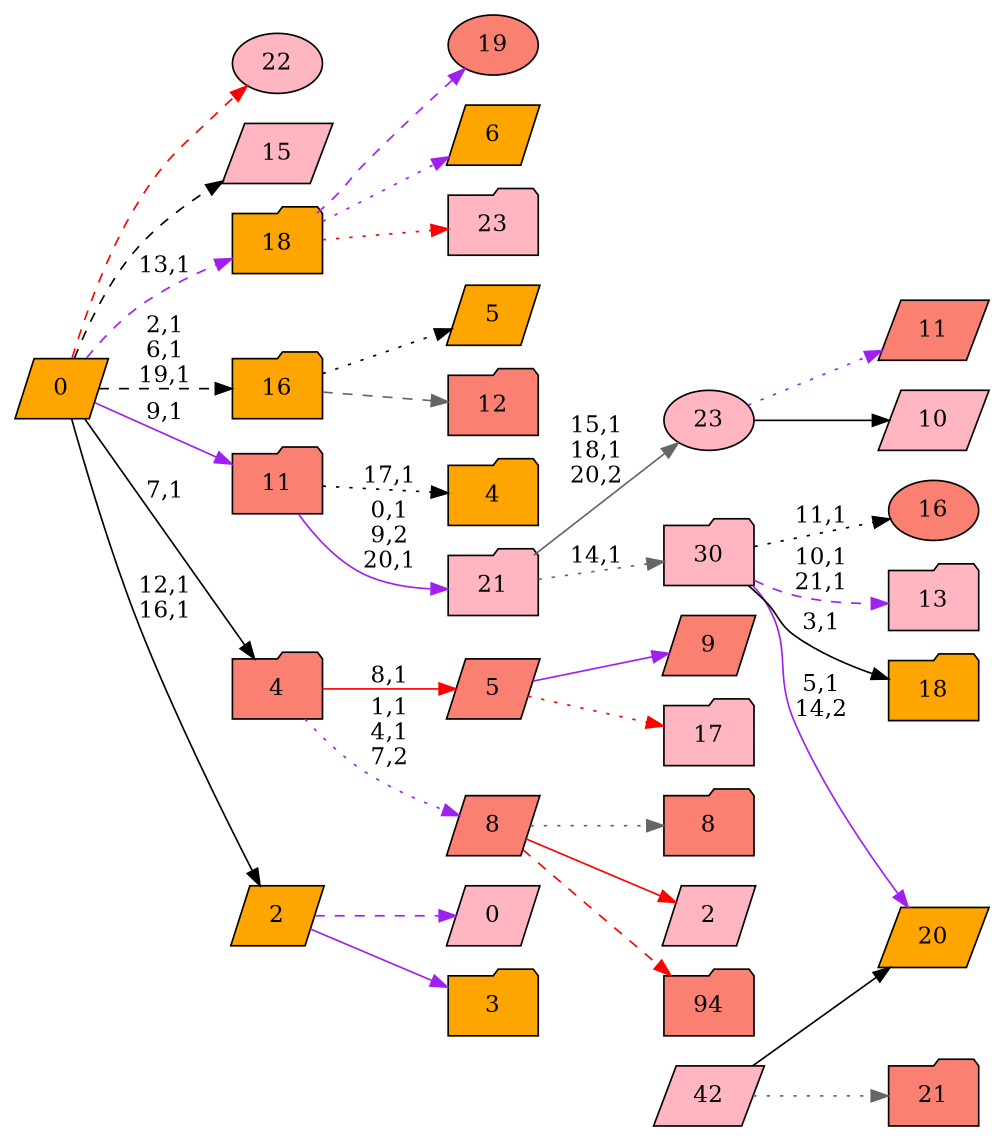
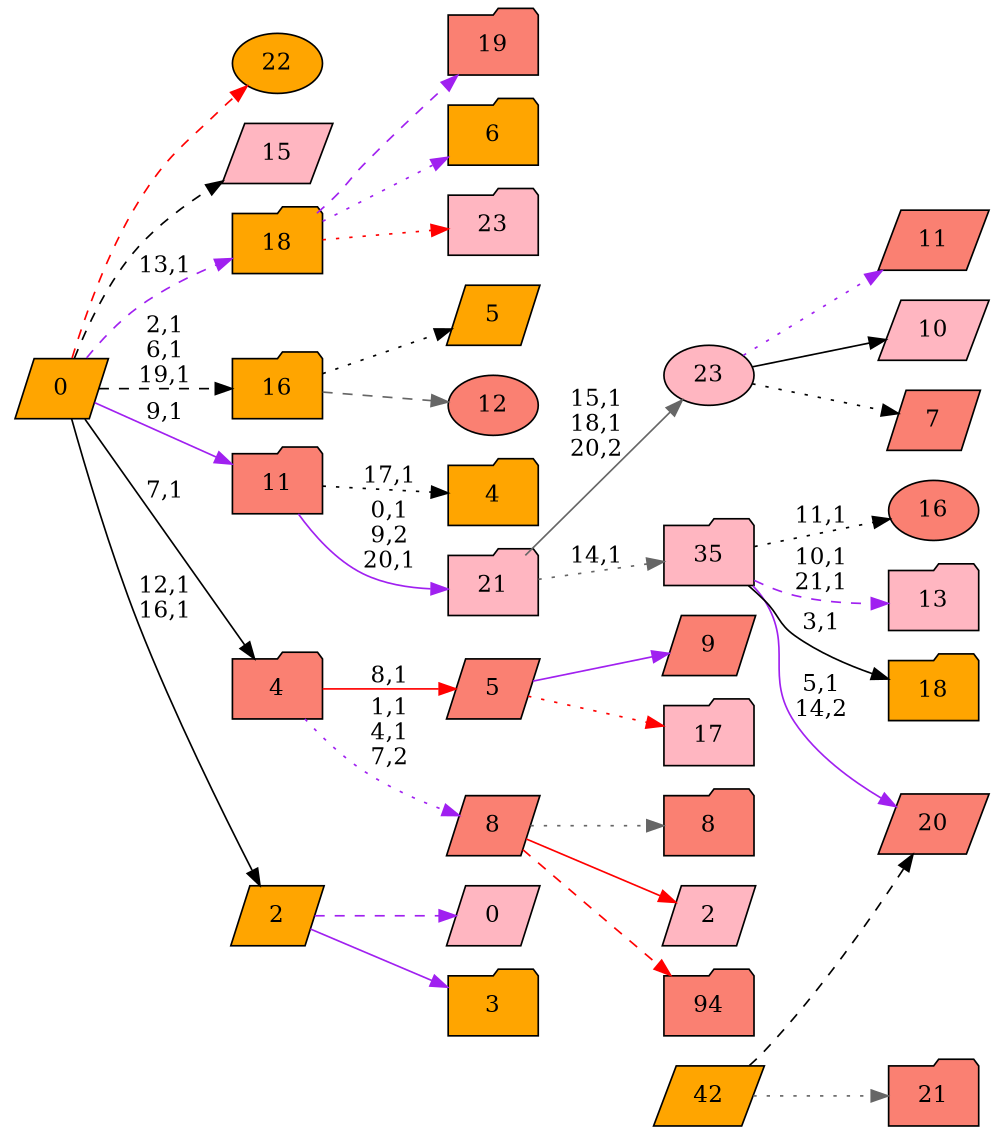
  digraph {
    rankdir=LR
    node [fillcolor=salmon shape=folder style=filled]
    edge [color=purple style=dotted]
    n1 [fillcolor=lightpink label=23]
-   n2 [fillcolor=lightpink label=22 shape=ellipse]
+   n2 [fillcolor=orange label=22 shape=ellipse]
    n3 [label=21]
-   n4 [fillcolor=orange label=20 shape=parallelogram]
-   42 [fillcolor=lightpink shape=parallelogram]
-   n6 [label=19 shape=ellipse]
+   n4 [label=20 shape=parallelogram]
+   42 [fillcolor=orange shape=parallelogram]
+   n6 [label=19]
    n7 [fillcolor=orange label=18]
    n8 [fillcolor=lightpink label=17]
    n9 [label=16 shape=ellipse]
    n10 [fillcolor=lightpink label=15 shape=parallelogram]
    n11 [label=94]
    n12 [fillcolor=lightpink label=13]
-   30 [fillcolor=lightpink]
-   n14 [label=12]
+   30 [fillcolor=lightpink label=35]
+   n14 [label=12 shape=ellipse]
    n15 [label=11 shape=parallelogram]
    n16 [fillcolor=lightpink label=10 shape=parallelogram]
    n17 [label=9 shape=parallelogram]
    n18 [label=8]
+   n19 [label=7 shape=parallelogram]
    23 [fillcolor=lightpink shape=ellipse]
    21 [fillcolor=lightpink]
-   n22 [fillcolor=orange label=6 shape=parallelogram]
+   n22 [fillcolor=orange label=6]
    18 [fillcolor=orange]
    n24 [fillcolor=orange label=5 shape=parallelogram]
    16 [fillcolor=orange]
    n26 [fillcolor=orange label=4]
    11
    n28 [fillcolor=orange label=3]
    n29 [fillcolor=lightpink label=2 shape=parallelogram]
    8 [shape=parallelogram]
    5 [shape=parallelogram]
    4
    n33 [fillcolor=lightpink label=0 shape=parallelogram]
    2 [fillcolor=orange shape=parallelogram]
    0 [fillcolor=orange shape=parallelogram]
    42 -> n3 [color=gray40]
-   42 -> n4 [color=black style=solid]
+   42 -> n4 [color=black style=dashed]
    30 -> n4 [label="5,1\n14,2" style=solid]
    30 -> n7 [color=black label="3,1" style=solid]
    30 -> n9 [color=black label="11,1"]
    30 -> n12 [label="10,1\n21,1" style=dashed]
    23 -> n15
    23 -> n16 [color=black style=solid]
+   23 -> n19 [color=black]
    21 -> 30 [color=gray40 label="14,1"]
    21 -> 23 [color=gray40 label="15,1\n18,1\n20,2" style=solid]
    18 -> n1 [color=red]
    18 -> n6 [style=dashed]
    18 -> n22
    16 -> n14 [color=gray40 style=dashed]
    16 -> n24 [color=black]
    11 -> 21 [label="0,1\n9,2\n20,1" style=solid]
    11 -> n26 [color=black label="17,1"]
    8 -> n11 [color=red style=dashed]
    8 -> n18 [color=gray40]
    8 -> n29 [color=red style=solid]
    5 -> n8 [color=red]
    5 -> n17 [style=solid]
    4 -> 8 [label="1,1\n4,1\n7,2"]
    4 -> 5 [color=red label="8,1" style=solid]
    2 -> n28 [style=solid]
    2 -> n33 [style=dashed]
    0 -> n2 [color=red style=dashed]
    0 -> n10 [color=black style=dashed]
    0 -> 18 [label="13,1" style=dashed]
    0 -> 16 [color=black label="2,1\n6,1\n19,1" style=dashed]
    0 -> 11 [label="9,1" style=solid]
    0 -> 4 [color=black label="7,1" style=solid]
    0 -> 2 [color=black label="12,1\n16,1" style=solid]
  }
